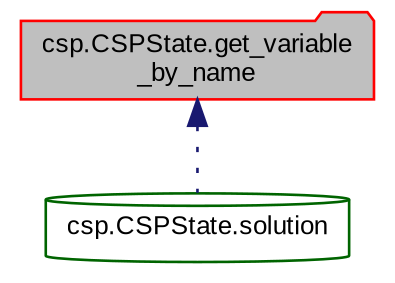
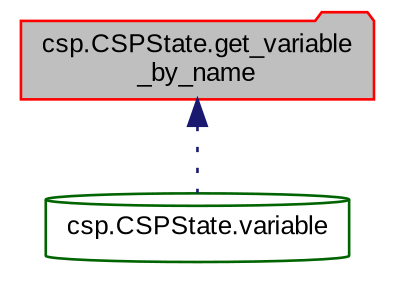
  digraph {
    rankdir=TB
    fontname="Liberation Sans"
    node [fontname="Liberation Sans" fontsize=10 style=filled]
    n1 [color=red fillcolor=grey75 fontcolor=black height=0.2 label="csp.CSPState.get_variable\l_by_name" shape=folder width=0.4]
-   n2 [color=darkgreen fillcolor=white height=0.2 label="csp.CSPState.solution" shape=cylinder width=0.4]
+   n2 [color=darkgreen fillcolor=white height=0.2 label="csp.CSPState.variable" shape=cylinder width=0.4]
    n1 -> n2 [color=midnightblue dir=back fontname="Liberation Sans" fontsize=10 labelfontname=Helvetica labelfontsize=10 style=dotted]
  }
